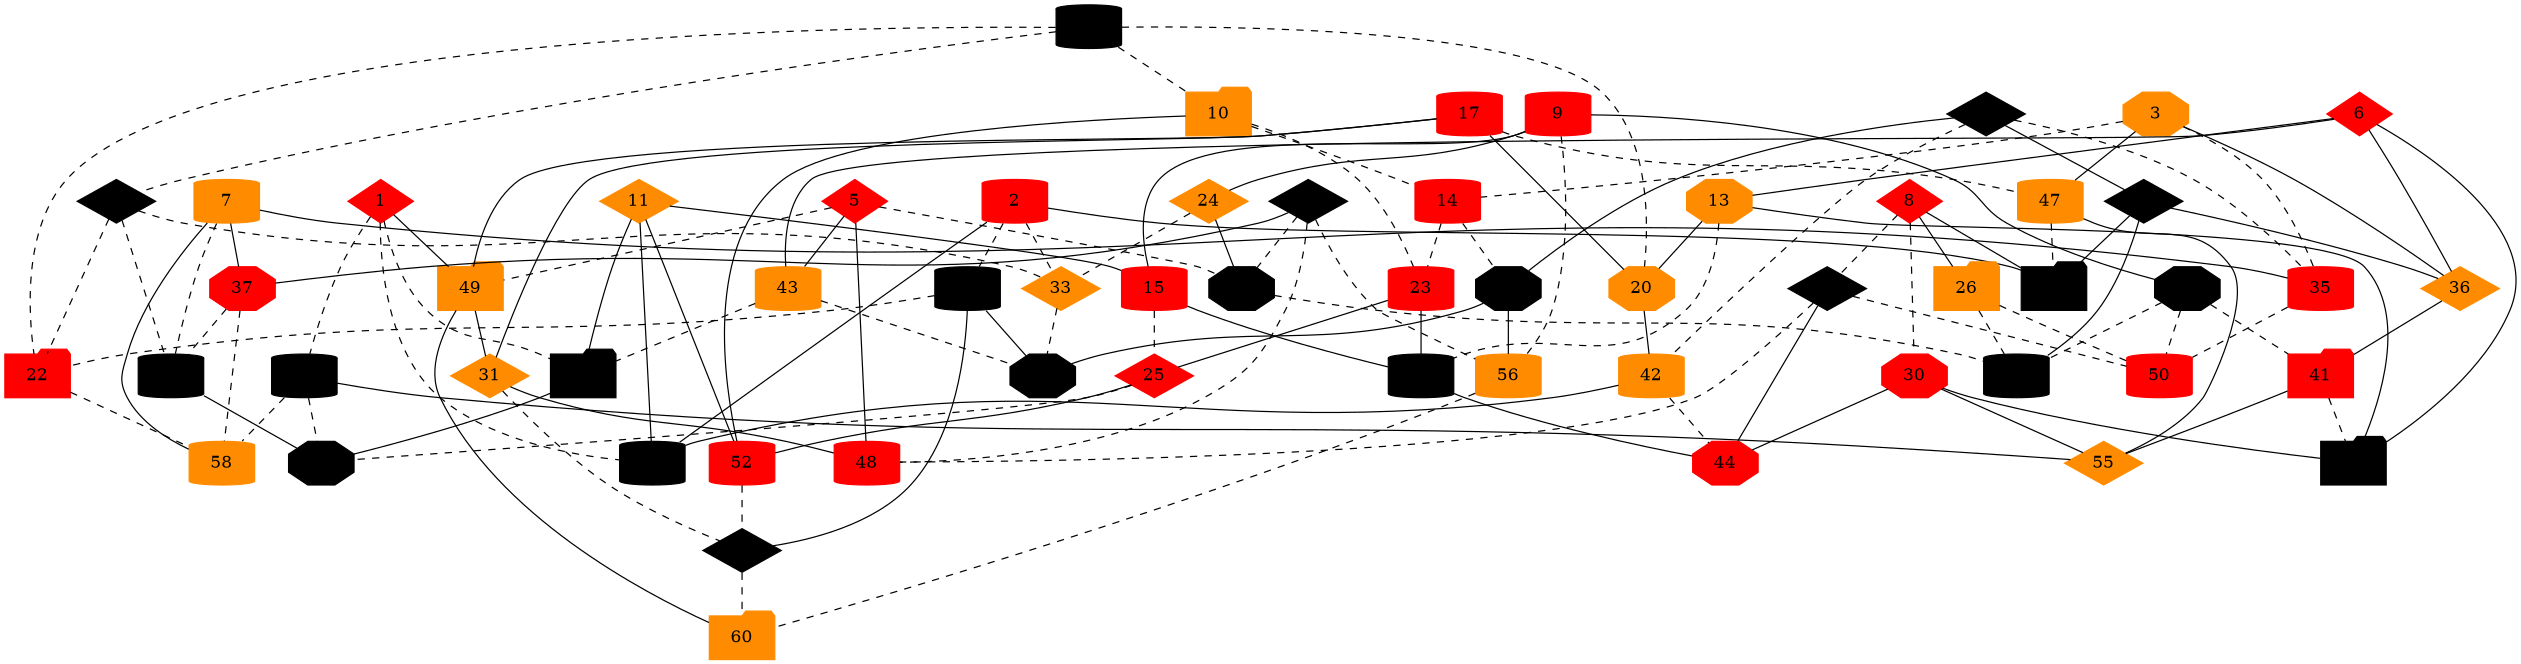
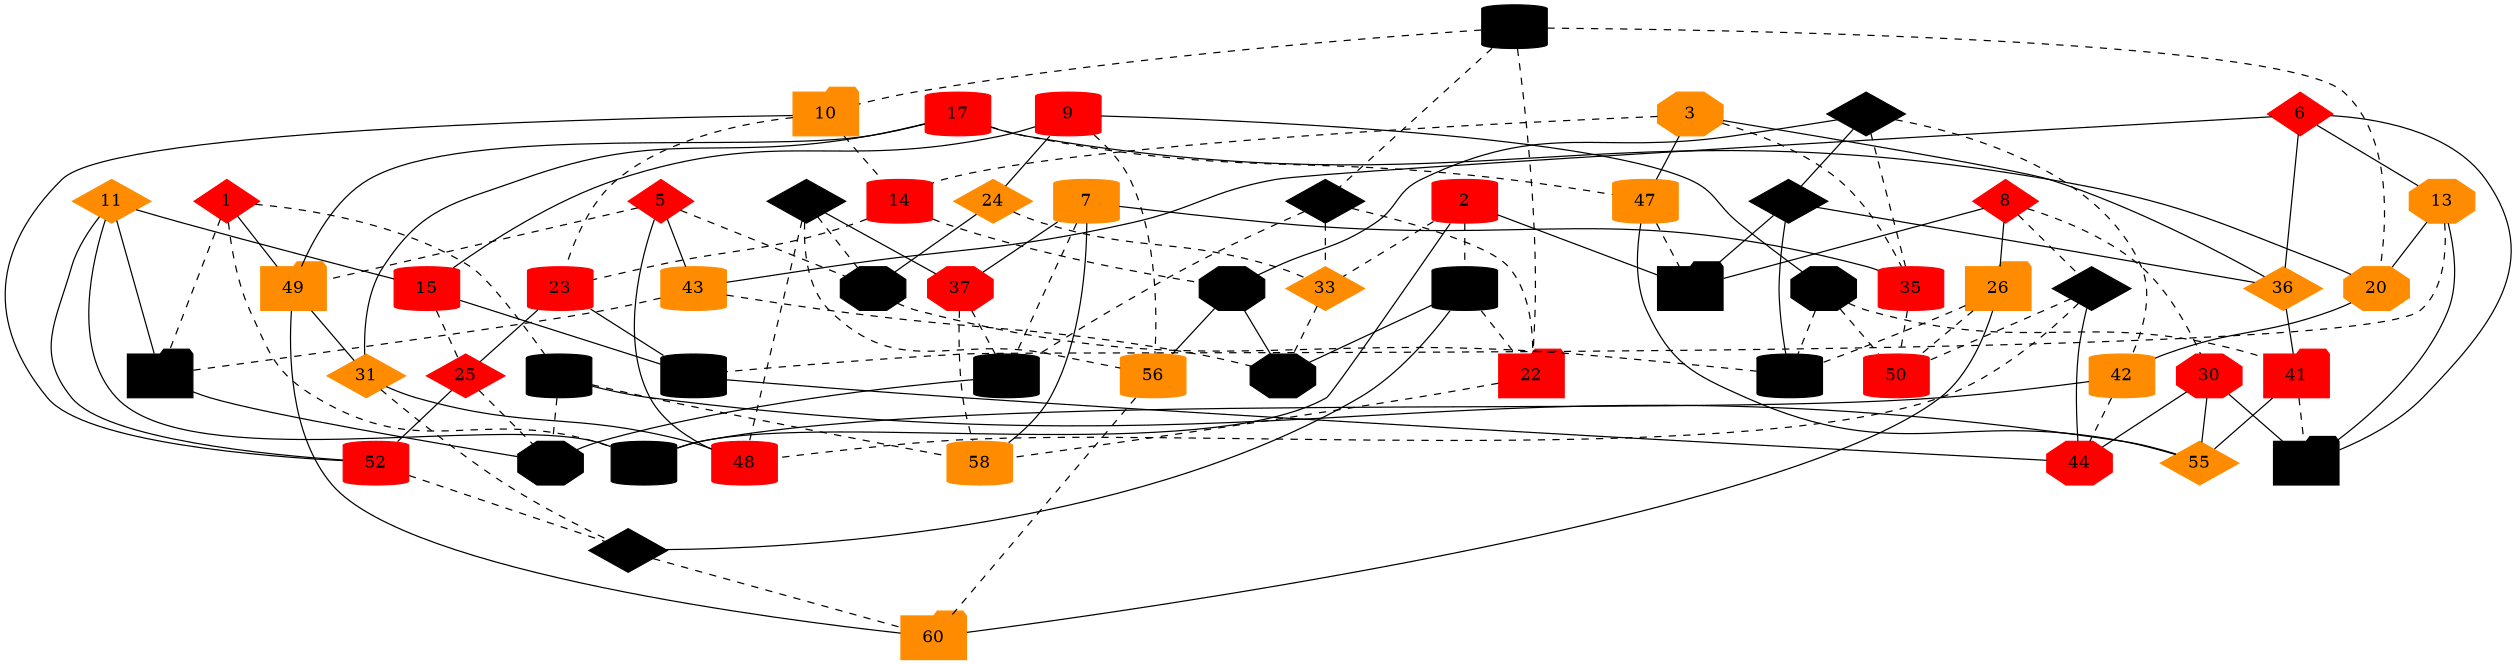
  graph {
    node [color=black shape=cylinder style=filled]
    edge [style=solid]
    1 [color=red shape=diamond]
    28
    46 [shape=folder]
    49 [color=darkorange shape=folder]
    57
    58 [color=darkorange]
    51 [shape=octagon]
    55 [color=darkorange shape=diamond]
    31 [color=darkorange shape=diamond]
    60 [color=darkorange shape=folder]
    2 [color=red]
    16
    33 [color=darkorange shape=diamond]
    53 [shape=folder]
    22 [color=red shape=folder]
    45 [shape=octagon]
    59 [shape=diamond]
    3 [color=darkorange shape=octagon]
    14 [color=red]
    35 [color=red]
    36 [color=darkorange shape=diamond]
    47 [color=darkorange]
    23 [color=red]
    27 [shape=octagon]
    50 [color=red]
    41 [color=red shape=folder]
    10 [color=darkorange shape=folder]
    4
    20 [color=darkorange shape=octagon]
    21 [shape=diamond]
    52 [color=red]
    42 [color=darkorange]
    38
    5 [color=red shape=diamond]
    34 [shape=octagon]
    43 [color=darkorange]
    48 [color=red]
    39
    6 [color=red shape=diamond]
    13 [color=darkorange shape=octagon]
    54 [shape=folder]
    40
    7 [color=darkorange]
    37 [color=red shape=octagon]
    8 [color=red shape=diamond]
    12 [shape=diamond]
    26 [color=darkorange shape=folder]
    30 [color=red shape=octagon]
    44 [color=red shape=octagon]
    9 [color=red]
    15 [color=red]
    24 [color=darkorange shape=diamond]
    29 [shape=octagon]
    56 [color=darkorange]
    25 [color=red shape=diamond]
    11 [color=darkorange shape=diamond]
    17 [color=red]
    18 [shape=diamond]
    32 [shape=diamond]
    19 [shape=diamond]
    1 -- 28 [style=dashed]
    1 -- 46 [style=dashed]
    1 -- 49
    1 -- 57 [style=dashed]
    28 -- 58 [style=dashed]
    28 -- 51 [style=dashed]
    28 -- 55
    46 -- 51
    49 -- 31
    49 -- 60
    31 -- 59 [style=dashed]
    31 -- 48
    2 -- 57
    2 -- 16 [style=dashed]
    2 -- 33 [style=dashed]
    2 -- 53
    16 -- 22 [style=dashed]
    16 -- 45
    16 -- 59
    33 -- 45 [style=dashed]
    22 -- 58 [style=dashed]
    59 -- 60 [style=dashed]
    3 -- 14 [style=dashed]
    3 -- 35 [style=dashed]
    3 -- 36
    3 -- 47
    14 -- 23 [style=dashed]
    14 -- 27 [style=dashed]
    35 -- 50 [style=dashed]
    36 -- 41
    47 -- 55
    47 -- 53 [style=dashed]
    23 -- 40
    23 -- 25
    27 -- 45
    27 -- 56
    41 -- 55
    41 -- 54 [style=dashed]
    10 -- 14 [style=dashed]
    10 -- 23 [style=dashed]
    10 -- 52
    4 -- 22 [style=dashed]
    4 -- 10 [style=dashed]
    4 -- 20 [style=dashed]
    4 -- 21 [style=dashed]
    20 -- 42
    21 -- 33 [style=dashed]
    21 -- 22 [style=dashed]
    21 -- 38 [style=dashed]
    52 -- 59 [style=dashed]
    42 -- 57
    42 -- 44 [style=dashed]
    38 -- 51
    5 -- 49 [style=dashed]
    5 -- 34 [style=dashed]
    5 -- 43
    5 -- 48
    34 -- 39 [style=dashed]
    43 -- 46 [style=dashed]
    43 -- 45 [style=dashed]
    6 -- 36
    6 -- 43
    6 -- 13
    6 -- 54
    13 -- 20
    13 -- 54
    13 -- 40 [style=dashed]
    40 -- 44
    7 -- 58
    7 -- 35
    7 -- 38 [style=dashed]
    7 -- 37
    37 -- 58 [style=dashed]
    37 -- 38 [style=dashed]
    8 -- 53
    8 -- 12 [style=dashed]
    8 -- 26
    8 -- 30 [style=dashed]
    12 -- 50 [style=dashed]
    12 -- 48 [style=dashed]
    12 -- 44
+   26 -- 60
    26 -- 50 [style=dashed]
    26 -- 39 [style=dashed]
    30 -- 55
    30 -- 54
    30 -- 44
    9 -- 15
    9 -- 24
    9 -- 29
    9 -- 56 [style=dashed]
    15 -- 40
    15 -- 25 [style=dashed]
    24 -- 33 [style=dashed]
    24 -- 34
    29 -- 50 [style=dashed]
    29 -- 41 [style=dashed]
    29 -- 39 [style=dashed]
    56 -- 60 [style=dashed]
    25 -- 51 [style=dashed]
    25 -- 52
    11 -- 46
    11 -- 57
    11 -- 52
    11 -- 15
    17 -- 49
    17 -- 31
    17 -- 47 [style=dashed]
    17 -- 20
    18 -- 35 [style=dashed]
    18 -- 27
    18 -- 42 [style=dashed]
    18 -- 32
    32 -- 53
    32 -- 36
    32 -- 39
    19 -- 34 [style=dashed]
    19 -- 48 [style=dashed]
    19 -- 37
    19 -- 56 [style=dashed]
  }
